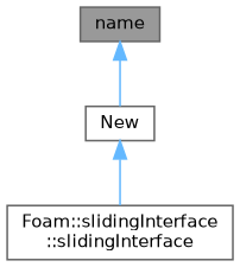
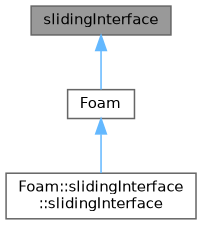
  digraph {
    rankdir=TB
    node [color=grey40 fillcolor=white fontname=Helvetica fontsize=10 shape=box style=filled]
    edge [color=steelblue1 dir=back fontname=Helvetica fontsize=10 labelfontname=Helvetica labelfontsize=10 style=solid]
-   n1 [color=gray40 fillcolor=grey60 fontcolor=black height=0.2 label=name width=0.4]
-   n2 [height=0.2 label=New width=0.4]
+   n1 [color=gray40 fillcolor=grey60 fontcolor=black height=0.2 label=slidingInterface width=0.4]
+   n2 [height=0.2 label=Foam width=0.4]
    n3 [height=0.2 label="Foam::slidingInterface\l::slidingInterface" width=0.4]
    n1 -> n2
    n2 -> n3
  }
